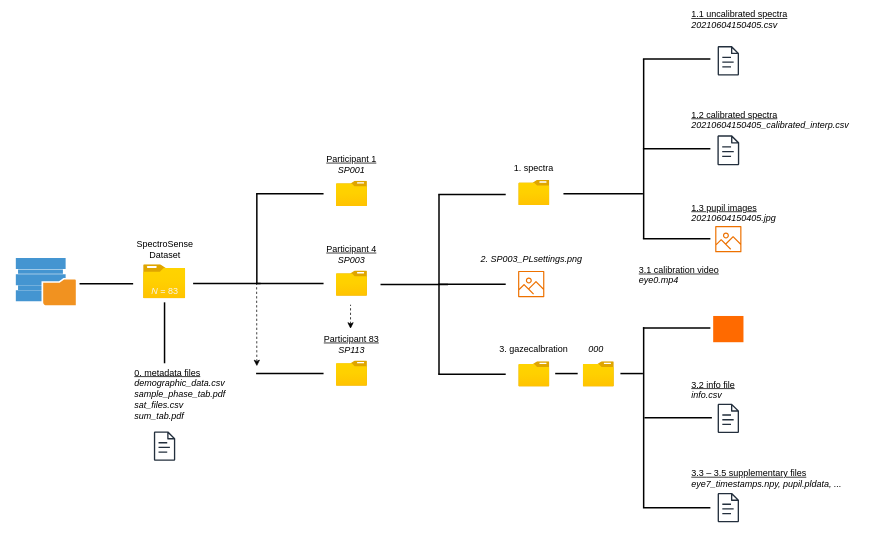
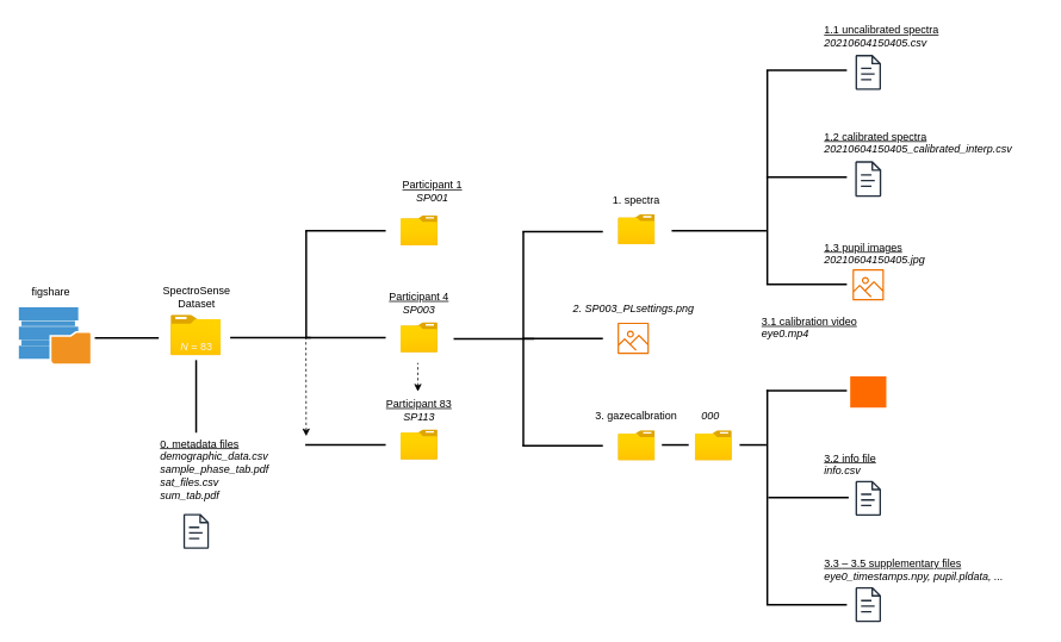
  <mxCell id="0" />
  <mxCell id="1" parent="0" />
+ <mxCell id="2" value="&lt;div&gt;figshare &lt;/div&gt;" style="text;html=1;align=center;verticalAlign=middle;resizable=0;points=[];autosize=1;strokeColor=none;fillColor=none;" parent="1" vertex="1"><mxGeometry x="20.5" y="312.4" width="70" height="30" as="geometry" /></mxCell>
  <mxCell id="3" value="" style="shadow=0;dashed=0;html=1;strokeColor=none;fillColor=#4495D1;labelPosition=center;verticalLabelPosition=bottom;verticalAlign=top;align=center;outlineConnect=0;shape=mxgraph.veeam.2d.backup_repository;" parent="1" vertex="1"><mxGeometry x="20.5" y="343.71" width="80" height="63" as="geometry" /></mxCell>
  <mxCell id="4" value="" style="image;aspect=fixed;html=1;points=[];align=center;fontSize=12;image=img/lib/azure2/general/Folder_Blank.svg;" parent="1" vertex="1"><mxGeometry x="190.79" y="352.4" width="56.21" height="45.61" as="geometry" /></mxCell>
  <mxCell id="5" value="&lt;div&gt;SpectroSense &lt;br&gt;Dataset&lt;br&gt;&lt;/div&gt;" style="text;html=1;align=center;verticalAlign=middle;resizable=0;points=[];autosize=1;strokeColor=none;fillColor=none;" parent="1" vertex="1"><mxGeometry x="168.89" y="312.4" width="100" height="40" as="geometry" /></mxCell>
  <mxCell id="6" value="" style="line;strokeWidth=2;html=1;" parent="1" vertex="1"><mxGeometry x="257" y="372.81" width="90" height="10" as="geometry" /></mxCell>
  <mxCell id="7" value="" style="image;aspect=fixed;html=1;points=[];align=center;fontSize=12;image=img/lib/azure2/general/Folder_Blank.svg;flipV=0;flipH=1;" parent="1" vertex="1"><mxGeometry x="447" y="241.19" width="41.42" height="33.61" as="geometry" /></mxCell>
  <mxCell id="8" value="" style="image;aspect=fixed;html=1;points=[];align=center;fontSize=12;image=img/lib/azure2/general/Folder_Blank.svg;flipV=0;flipH=1;" parent="1" vertex="1"><mxGeometry x="447" y="361" width="41.42" height="33.61" as="geometry" /></mxCell>
  <mxCell id="9" value="" style="image;aspect=fixed;html=1;points=[];align=center;fontSize=12;image=img/lib/azure2/general/Folder_Blank.svg;flipV=0;flipH=1;" parent="1" vertex="1"><mxGeometry x="447" y="481" width="41.42" height="33.61" as="geometry" /></mxCell>
- <mxCell id="10" value="&lt;u&gt;Participant 1&lt;br&gt;&lt;/u&gt;&lt;i&gt;SP001&lt;/i&gt;" style="text;html=1;align=center;verticalAlign=middle;resizable=0;points=[];autosize=1;strokeColor=none;fillColor=none;" parent="1" vertex="1"><mxGeometry x="422.71" y="199.19" width="90" height="40" as="geometry" /></mxCell>
+ <mxCell id="10" value="&lt;u&gt;Participant 1&lt;br&gt;&lt;/u&gt;&lt;i&gt;SP001&lt;/i&gt;" style="text;html=1;align=center;verticalAlign=middle;resizable=0;points=[];autosize=1;strokeColor=none;fillColor=none;" parent="1" vertex="1"><mxGeometry x="437.71" y="194.19" width="90" height="40" as="geometry" /></mxCell>
  <mxCell id="11" value="&lt;u&gt;Participant 4&lt;/u&gt;&lt;br&gt;&lt;i&gt;SP003&lt;/i&gt;" style="text;html=1;align=center;verticalAlign=middle;resizable=0;points=[];autosize=1;strokeColor=none;fillColor=none;" parent="1" vertex="1"><mxGeometry x="422.71" y="319.4" width="90" height="40" as="geometry" /></mxCell>
  <mxCell id="12" value="&lt;u&gt;Participant 83&lt;/u&gt;&lt;br&gt;&lt;i&gt;SP113&lt;/i&gt;" style="text;html=1;align=center;verticalAlign=middle;resizable=0;points=[];autosize=1;strokeColor=none;fillColor=none;" parent="1" vertex="1"><mxGeometry x="417.71" y="439" width="100" height="40" as="geometry" /></mxCell>
  <mxCell id="13" value="" style="line;strokeWidth=2;html=1;" parent="1" vertex="1"><mxGeometry x="105.5" y="373" width="71.5" height="10" as="geometry" /></mxCell>
  <mxCell id="14" value="" style="group" parent="1" vertex="1" connectable="0"><mxGeometry x="337" y="253" width="94" height="249.81" as="geometry" /></mxCell>
  <mxCell id="15" value="" style="line;strokeWidth=2;html=1;" parent="14" vertex="1"><mxGeometry x="4" y="239.81" width="90" height="10" as="geometry" /></mxCell>
  <mxCell id="16" value="" style="line;strokeWidth=2;direction=south;html=1;" parent="14" vertex="1"><mxGeometry y="5" width="10" height="120" as="geometry" /></mxCell>
  <mxCell id="17" value="" style="line;strokeWidth=2;html=1;" parent="14" vertex="1"><mxGeometry x="4" y="119.81" width="90" height="10" as="geometry" /></mxCell>
  <mxCell id="18" value="" style="line;strokeWidth=2;html=1;" parent="14" vertex="1"><mxGeometry x="4" width="90" height="10" as="geometry" /></mxCell>
  <mxCell id="19" value="" style="endArrow=none;dashed=1;html=1;rounded=0;startArrow=classic;startFill=1;" parent="14" edge="1"><mxGeometry width="50" height="50" relative="1" as="geometry"><mxPoint x="5" y="235" as="sourcePoint" /><mxPoint x="4.72" y="125" as="targetPoint" /></mxGeometry></mxCell>
  <mxCell id="20" value="" style="group" parent="1" vertex="1" connectable="0"><mxGeometry x="681" y="203" width="70" height="70.61" as="geometry" /></mxCell>
  <mxCell id="21" value="" style="image;aspect=fixed;html=1;points=[];align=center;fontSize=12;image=img/lib/azure2/general/Folder_Blank.svg;flipV=0;flipH=1;" parent="20" vertex="1"><mxGeometry x="9.29" y="37" width="41.42" height="33.61" as="geometry" /></mxCell>
  <mxCell id="22" value="1. spectra" style="text;html=1;align=center;verticalAlign=middle;resizable=0;points=[];autosize=1;strokeColor=none;fillColor=none;" parent="20" vertex="1"><mxGeometry x="-10" y="6" width="80" height="30" as="geometry" /></mxCell>
  <mxCell id="23" value="" style="group" parent="1" vertex="1" connectable="0"><mxGeometry x="681" y="445" width="95" height="70.61" as="geometry" /></mxCell>
  <mxCell id="24" value="" style="image;aspect=fixed;html=1;points=[];align=center;fontSize=12;image=img/lib/azure2/general/Folder_Blank.svg;flipV=0;flipH=1;" parent="23" vertex="1"><mxGeometry x="9.29" y="37" width="41.42" height="33.61" as="geometry" /></mxCell>
  <mxCell id="25" value="3. gazecalbration" style="text;html=1;align=center;verticalAlign=middle;resizable=0;points=[];autosize=1;strokeColor=none;fillColor=none;" parent="23" vertex="1"><mxGeometry x="-25" y="6" width="110" height="30" as="geometry" /></mxCell>
  <mxCell id="26" value="" style="group" parent="1" vertex="1" connectable="0"><mxGeometry x="767" y="445" width="95" height="68.61" as="geometry" /></mxCell>
  <mxCell id="27" value="" style="image;aspect=fixed;html=1;points=[];align=center;fontSize=12;image=img/lib/azure2/general/Folder_Blank.svg;flipV=0;flipH=1;" parent="26" vertex="1"><mxGeometry x="9.29" y="37" width="41.42" height="33.61" as="geometry" /></mxCell>
  <mxCell id="28" value="&lt;i&gt;000&lt;/i&gt;" style="text;html=1;align=center;verticalAlign=middle;resizable=0;points=[];autosize=1;strokeColor=none;fillColor=none;" parent="26" vertex="1"><mxGeometry x="7" y="6" width="40" height="30" as="geometry" /></mxCell>
  <mxCell id="29" value="" style="group" parent="1" vertex="1" connectable="0"><mxGeometry x="580" y="254" width="94" height="249.81" as="geometry" /></mxCell>
  <mxCell id="30" value="" style="line;strokeWidth=2;html=1;" parent="29" vertex="1"><mxGeometry x="4" y="239.81" width="90" height="10" as="geometry" /></mxCell>
  <mxCell id="31" value="" style="line;strokeWidth=2;direction=south;html=1;" parent="29" vertex="1"><mxGeometry y="5" width="10" height="240" as="geometry" /></mxCell>
  <mxCell id="32" value="" style="line;strokeWidth=2;html=1;" parent="29" vertex="1"><mxGeometry x="4" y="119.81" width="90" height="10" as="geometry" /></mxCell>
  <mxCell id="33" value="" style="line;strokeWidth=2;html=1;" parent="29" vertex="1"><mxGeometry x="4" width="90" height="10" as="geometry" /></mxCell>
  <mxCell id="34" value="" style="line;strokeWidth=2;html=1;" parent="29" vertex="1"><mxGeometry x="-73" y="120" width="90" height="10" as="geometry" /></mxCell>
- <mxCell id="35" value="&lt;div&gt;&lt;font style=&quot;font-size: 12px;&quot;&gt;&lt;u&gt;1.1 uncalibrated spectra &lt;/u&gt;&lt;/font&gt;&lt;br&gt;&lt;font style=&quot;font-size: 12px;&quot;&gt;&lt;i&gt;20210604150405.csv&lt;/i&gt;&lt;/font&gt;&lt;br&gt;&lt;/div&gt;" style="text;whiteSpace=wrap;html=1;align=left;" parent="1" vertex="1"><mxGeometry x="919.93" y="5.19" width="220" height="40.81" as="geometry" /></mxCell>
+ <mxCell id="35" value="&lt;div&gt;&lt;font style=&quot;font-size: 12px;&quot;&gt;&lt;u&gt;1.1 uncalibrated spectra &lt;/u&gt;&lt;/font&gt;&lt;br&gt;&lt;font style=&quot;font-size: 12px;&quot;&gt;&lt;i&gt;20210604150405.csv&lt;/i&gt;&lt;/font&gt;&lt;br&gt;&lt;/div&gt;" style="text;whiteSpace=wrap;html=1;align=left;" parent="1" vertex="1"><mxGeometry x="919.93" y="20.19" width="220" height="40.81" as="geometry" /></mxCell>
  <mxCell id="36" value="&lt;div&gt;&lt;u&gt;&lt;font style=&quot;font-size: 12px;&quot;&gt;1.2 calibrated spectra&lt;br&gt;&lt;/font&gt;&lt;/u&gt;&lt;/div&gt;&lt;div&gt;&lt;font style=&quot;font-size: 12px;&quot;&gt;&lt;i&gt;20210604150405_calibrated_interp.csv&lt;br&gt;&lt;/i&gt;&lt;/font&gt;&lt;u&gt;&lt;font style=&quot;font-size: 12px;&quot;&gt; &lt;/font&gt;&lt;/u&gt;&lt;/div&gt;" style="text;whiteSpace=wrap;html=1;align=left;" parent="1" vertex="1"><mxGeometry x="919.93" y="139.1" width="244.8" height="43" as="geometry" /></mxCell>
  <mxCell id="37" value="&lt;div&gt;&lt;u&gt;&lt;font style=&quot;font-size: 12px;&quot;&gt;1.3 pupil images&lt;/font&gt;&lt;/u&gt;&lt;br&gt;&lt;i&gt;&lt;font style=&quot;font-size: 12px;&quot;&gt;20210604150405.jpg&lt;/font&gt;&lt;/i&gt;&lt;br&gt;&lt;/div&gt;" style="text;whiteSpace=wrap;html=1;align=left;" parent="1" vertex="1"><mxGeometry x="919.93" y="263" width="143.48" height="40" as="geometry" /></mxCell>
  <mxCell id="38" value="" style="line;strokeWidth=2;html=1;" parent="1" vertex="1"><mxGeometry x="827" y="492.81" width="30" height="10" as="geometry" /></mxCell>
  <mxCell id="39" value="" style="endArrow=none;dashed=1;html=1;rounded=0;strokeColor=default;startArrow=classic;startFill=1;" parent="1" edge="1"><mxGeometry width="50" height="50" relative="1" as="geometry"><mxPoint x="467" y="438" as="sourcePoint" /><mxPoint x="467" y="406" as="targetPoint" /></mxGeometry></mxCell>
  <mxCell id="40" value="" style="sketch=0;outlineConnect=0;fontColor=#232F3E;gradientColor=none;fillColor=#232F3D;strokeColor=none;dashed=0;verticalLabelPosition=bottom;verticalAlign=top;align=center;html=1;fontSize=12;fontStyle=0;aspect=fixed;pointerEvents=1;shape=mxgraph.aws4.document;" parent="1" vertex="1"><mxGeometry x="956.62" y="61" width="28.64" height="39.19" as="geometry" /></mxCell>
  <mxCell id="41" value="" style="sketch=0;outlineConnect=0;fontColor=#232F3E;gradientColor=none;fillColor=#232F3D;strokeColor=none;dashed=0;verticalLabelPosition=bottom;verticalAlign=top;align=center;html=1;fontSize=12;fontStyle=0;aspect=fixed;pointerEvents=1;shape=mxgraph.aws4.document;" parent="1" vertex="1"><mxGeometry x="956.325" y="180" width="29.23" height="40" as="geometry" /></mxCell>
  <mxCell id="42" value="" style="points=[];aspect=fixed;html=1;align=center;shadow=0;dashed=0;fillColor=#FF6A00;strokeColor=none;shape=mxgraph.alibaba_cloud.mps-produce;" parent="1" vertex="1"><mxGeometry x="950.74" y="421" width="40.4" height="35" as="geometry" /></mxCell>
  <mxCell id="43" value="" style="sketch=0;outlineConnect=0;fontColor=#232F3E;gradientColor=none;fillColor=#ED7100;strokeColor=none;dashed=0;verticalLabelPosition=bottom;verticalAlign=top;align=center;html=1;fontSize=12;fontStyle=0;aspect=fixed;pointerEvents=1;shape=mxgraph.aws4.container_registry_image;" parent="1" vertex="1"><mxGeometry x="953.44" y="301" width="35" height="35" as="geometry" /></mxCell>
  <mxCell id="44" value="" style="sketch=0;outlineConnect=0;fontColor=#232F3E;gradientColor=none;fillColor=#232F3D;strokeColor=none;dashed=0;verticalLabelPosition=bottom;verticalAlign=top;align=center;html=1;fontSize=12;fontStyle=0;aspect=fixed;pointerEvents=1;shape=mxgraph.aws4.document;" parent="1" vertex="1"><mxGeometry x="956.62" y="538" width="28.64" height="39.19" as="geometry" /></mxCell>
  <mxCell id="45" value="" style="sketch=0;outlineConnect=0;fontColor=#232F3E;gradientColor=none;fillColor=#232F3D;strokeColor=none;dashed=0;verticalLabelPosition=bottom;verticalAlign=top;align=center;html=1;fontSize=12;fontStyle=0;aspect=fixed;pointerEvents=1;shape=mxgraph.aws4.document;" parent="1" vertex="1"><mxGeometry x="956.62" y="657" width="28.64" height="39.19" as="geometry" /></mxCell>
  <mxCell id="46" value="" style="line;strokeWidth=2;html=1;" parent="1" vertex="1"><mxGeometry x="751" y="253" width="106" height="10" as="geometry" /></mxCell>
  <mxCell id="47" value="" style="line;strokeWidth=2;html=1;" parent="1" vertex="1"><mxGeometry x="740" y="492.81" width="30" height="10" as="geometry" /></mxCell>
  <mxCell id="48" value="" style="group" parent="1" vertex="1" connectable="0"><mxGeometry x="853" y="73.19" width="94" height="249.81" as="geometry" /></mxCell>
  <mxCell id="49" value="" style="line;strokeWidth=2;html=1;" parent="48" vertex="1"><mxGeometry x="4" y="239.81" width="90" height="10" as="geometry" /></mxCell>
  <mxCell id="50" value="" style="line;strokeWidth=2;direction=south;html=1;" parent="48" vertex="1"><mxGeometry y="5" width="10" height="240" as="geometry" /></mxCell>
  <mxCell id="51" value="" style="line;strokeWidth=2;html=1;" parent="48" vertex="1"><mxGeometry x="4" y="119.81" width="90" height="10" as="geometry" /></mxCell>
  <mxCell id="52" value="" style="line;strokeWidth=2;html=1;" parent="48" vertex="1"><mxGeometry x="4" width="90" height="10" as="geometry" /></mxCell>
  <mxCell id="53" value="" style="group" parent="1" vertex="1" connectable="0"><mxGeometry x="853" y="432" width="94" height="249.81" as="geometry" /></mxCell>
  <mxCell id="54" value="" style="line;strokeWidth=2;html=1;" parent="53" vertex="1"><mxGeometry x="4" y="239.81" width="90" height="10" as="geometry" /></mxCell>
  <mxCell id="55" value="" style="line;strokeWidth=2;direction=south;html=1;" parent="53" vertex="1"><mxGeometry y="4" width="10" height="240" as="geometry" /></mxCell>
  <mxCell id="56" value="" style="line;strokeWidth=2;html=1;" parent="53" vertex="1"><mxGeometry x="6" y="119.81" width="90" height="10" as="geometry" /></mxCell>
  <mxCell id="57" value="" style="line;strokeWidth=2;html=1;" parent="53" vertex="1"><mxGeometry x="4" width="90" height="10" as="geometry" /></mxCell>
  <mxCell id="58" value="&lt;div&gt;&lt;font style=&quot;font-size: 12px;&quot;&gt;&lt;u&gt;3.1 calibration video&lt;/u&gt;&lt;/font&gt;&lt;br&gt;&lt;i&gt;&lt;font style=&quot;font-size: 12px;&quot;&gt;eye0.mp4&lt;/font&gt;&lt;/i&gt;&lt;/div&gt;" style="text;whiteSpace=wrap;html=1;align=left;" parent="1" vertex="1"><mxGeometry x="849.93" y="346" width="130" height="40" as="geometry" /></mxCell>
  <mxCell id="59" value="&lt;div&gt;&lt;font style=&quot;font-size: 12px;&quot;&gt;&lt;u&gt;3.2 info file&lt;/u&gt;&lt;/font&gt;&lt;br&gt;&lt;/div&gt;&lt;div&gt;&lt;font style=&quot;font-size: 12px;&quot;&gt;&lt;i&gt;info.csv&lt;/i&gt;&lt;/font&gt;&lt;/div&gt;" style="text;whiteSpace=wrap;html=1;align=left;" parent="1" vertex="1"><mxGeometry x="919.93" y="499" width="130" height="40" as="geometry" /></mxCell>
- <mxCell id="60" value="&lt;div&gt;&lt;u&gt;3.3 &lt;span lang=&quot;de&quot; class=&quot;BxUVEf ILfuVd&quot;&gt;&lt;span class=&quot;hgKElc&quot;&gt;– 3.5 &lt;/span&gt;&lt;/span&gt;&lt;/u&gt;&lt;u&gt;supplementary files&lt;/u&gt;&lt;br&gt;&lt;u&gt;&lt;span lang=&quot;de&quot; class=&quot;BxUVEf ILfuVd&quot;&gt;&lt;span class=&quot;hgKElc&quot;&gt;&lt;/span&gt;&lt;/span&gt;&lt;/u&gt;&lt;i&gt;&lt;span lang=&quot;de&quot; class=&quot;BxUVEf ILfuVd&quot;&gt;&lt;span class=&quot;hgKElc&quot;&gt;eye7_timestamps.npy&lt;/span&gt;&lt;/span&gt;&lt;span lang=&quot;de&quot; class=&quot;BxUVEf ILfuVd&quot;&gt;&lt;span class=&quot;hgKElc&quot;&gt;, pupil.pldata, ...&lt;/span&gt;&lt;/span&gt;&lt;/i&gt;&lt;br&gt;&lt;i&gt;&lt;span lang=&quot;de&quot; class=&quot;BxUVEf ILfuVd&quot;&gt;&lt;span class=&quot;hgKElc&quot;&gt;&lt;/span&gt;&lt;/span&gt;&lt;/i&gt;&lt;/div&gt;" style="text;whiteSpace=wrap;html=1;align=left;" parent="1" vertex="1"><mxGeometry x="919.93" y="617" width="210.8" height="40" as="geometry" /></mxCell>
+ <mxCell id="60" value="&lt;div&gt;&lt;u&gt;3.3 &lt;span lang=&quot;de&quot; class=&quot;BxUVEf ILfuVd&quot;&gt;&lt;span class=&quot;hgKElc&quot;&gt;– 3.5 &lt;/span&gt;&lt;/span&gt;&lt;/u&gt;&lt;u&gt;supplementary files&lt;/u&gt;&lt;br&gt;&lt;u&gt;&lt;span lang=&quot;de&quot; class=&quot;BxUVEf ILfuVd&quot;&gt;&lt;span class=&quot;hgKElc&quot;&gt;&lt;/span&gt;&lt;/span&gt;&lt;/u&gt;&lt;i&gt;&lt;span lang=&quot;de&quot; class=&quot;BxUVEf ILfuVd&quot;&gt;&lt;span class=&quot;hgKElc&quot;&gt;eye0_timestamps.npy&lt;/span&gt;&lt;/span&gt;&lt;span lang=&quot;de&quot; class=&quot;BxUVEf ILfuVd&quot;&gt;&lt;span class=&quot;hgKElc&quot;&gt;, pupil.pldata, ...&lt;/span&gt;&lt;/span&gt;&lt;/i&gt;&lt;br&gt;&lt;i&gt;&lt;span lang=&quot;de&quot; class=&quot;BxUVEf ILfuVd&quot;&gt;&lt;span class=&quot;hgKElc&quot;&gt;&lt;/span&gt;&lt;/span&gt;&lt;/i&gt;&lt;/div&gt;" style="text;whiteSpace=wrap;html=1;align=left;" parent="1" vertex="1"><mxGeometry x="919.93" y="617" width="210.8" height="40" as="geometry" /></mxCell>
  <mxCell id="61" value="" style="group" parent="1" vertex="1" connectable="0"><mxGeometry x="630" y="330" width="160" height="65.86" as="geometry" /></mxCell>
  <mxCell id="62" value="" style="sketch=0;outlineConnect=0;fontColor=#232F3E;gradientColor=none;fillColor=#ED7100;strokeColor=none;dashed=0;verticalLabelPosition=bottom;verticalAlign=top;align=center;html=1;fontSize=12;fontStyle=0;aspect=fixed;pointerEvents=1;shape=mxgraph.aws4.container_registry_image;" parent="61" vertex="1"><mxGeometry x="60.5" y="30.86" width="35" height="35" as="geometry" /></mxCell>
  <mxCell id="63" value="&lt;i&gt;2. SP003_PLsettings.png&lt;/i&gt;" style="text;html=1;align=center;verticalAlign=middle;resizable=0;points=[];autosize=1;strokeColor=none;fillColor=none;" parent="61" vertex="1"><mxGeometry x="-2" width="160" height="30" as="geometry" /></mxCell>
  <mxCell id="64" value="&lt;font color=&quot;#f5f5f5&quot;&gt;&lt;i&gt;N&lt;/i&gt; = 83&lt;/font&gt;" style="text;html=1;align=center;verticalAlign=middle;resizable=0;points=[];autosize=1;strokeColor=none;fillColor=none;" parent="1" vertex="1"><mxGeometry x="188.89" y="372.81" width="60" height="30" as="geometry" /></mxCell>
  <mxCell id="65" value="" style="line;strokeWidth=2;direction=south;html=1;" vertex="1" parent="1"><mxGeometry x="213.89" y="402.81" width="10" height="81.29" as="geometry" /></mxCell>
  <mxCell id="66" value="" style="sketch=0;outlineConnect=0;fontColor=#232F3E;gradientColor=none;fillColor=#232F3D;strokeColor=none;dashed=0;verticalLabelPosition=bottom;verticalAlign=top;align=center;html=1;fontSize=12;fontStyle=0;aspect=fixed;pointerEvents=1;shape=mxgraph.aws4.document;" vertex="1" parent="1"><mxGeometry x="204.58" y="575" width="28.64" height="39.19" as="geometry" /></mxCell>
  <mxCell id="67" value="&lt;div&gt;&lt;font style=&quot;font-size: 12px;&quot;&gt;&lt;u&gt;0. metadata files &lt;/u&gt;&lt;/font&gt;&lt;br&gt;&lt;font style=&quot;font-size: 12px;&quot;&gt;&lt;i&gt;demographic_data.csv&lt;br&gt;&lt;/i&gt;&lt;/font&gt;&lt;/div&gt;&lt;div&gt;&lt;font style=&quot;font-size: 12px;&quot;&gt;&lt;i&gt;sample_phase_tab.pdf&lt;/i&gt;&lt;/font&gt;&lt;/div&gt;&lt;div&gt;&lt;font style=&quot;font-size: 12px;&quot;&gt;&lt;i&gt;sat_files.csv&amp;nbsp; &lt;/i&gt;&lt;/font&gt;&lt;font style=&quot;font-size: 12px;&quot;&gt;&lt;i&gt;&lt;br&gt; sum_tab.pdf &lt;/i&gt;&lt;/font&gt;&lt;br&gt;&lt;/div&gt;" style="text;whiteSpace=wrap;html=1;align=left;" vertex="1" parent="1"><mxGeometry x="177" y="482.81" width="138.11" height="70" as="geometry" /></mxCell>
